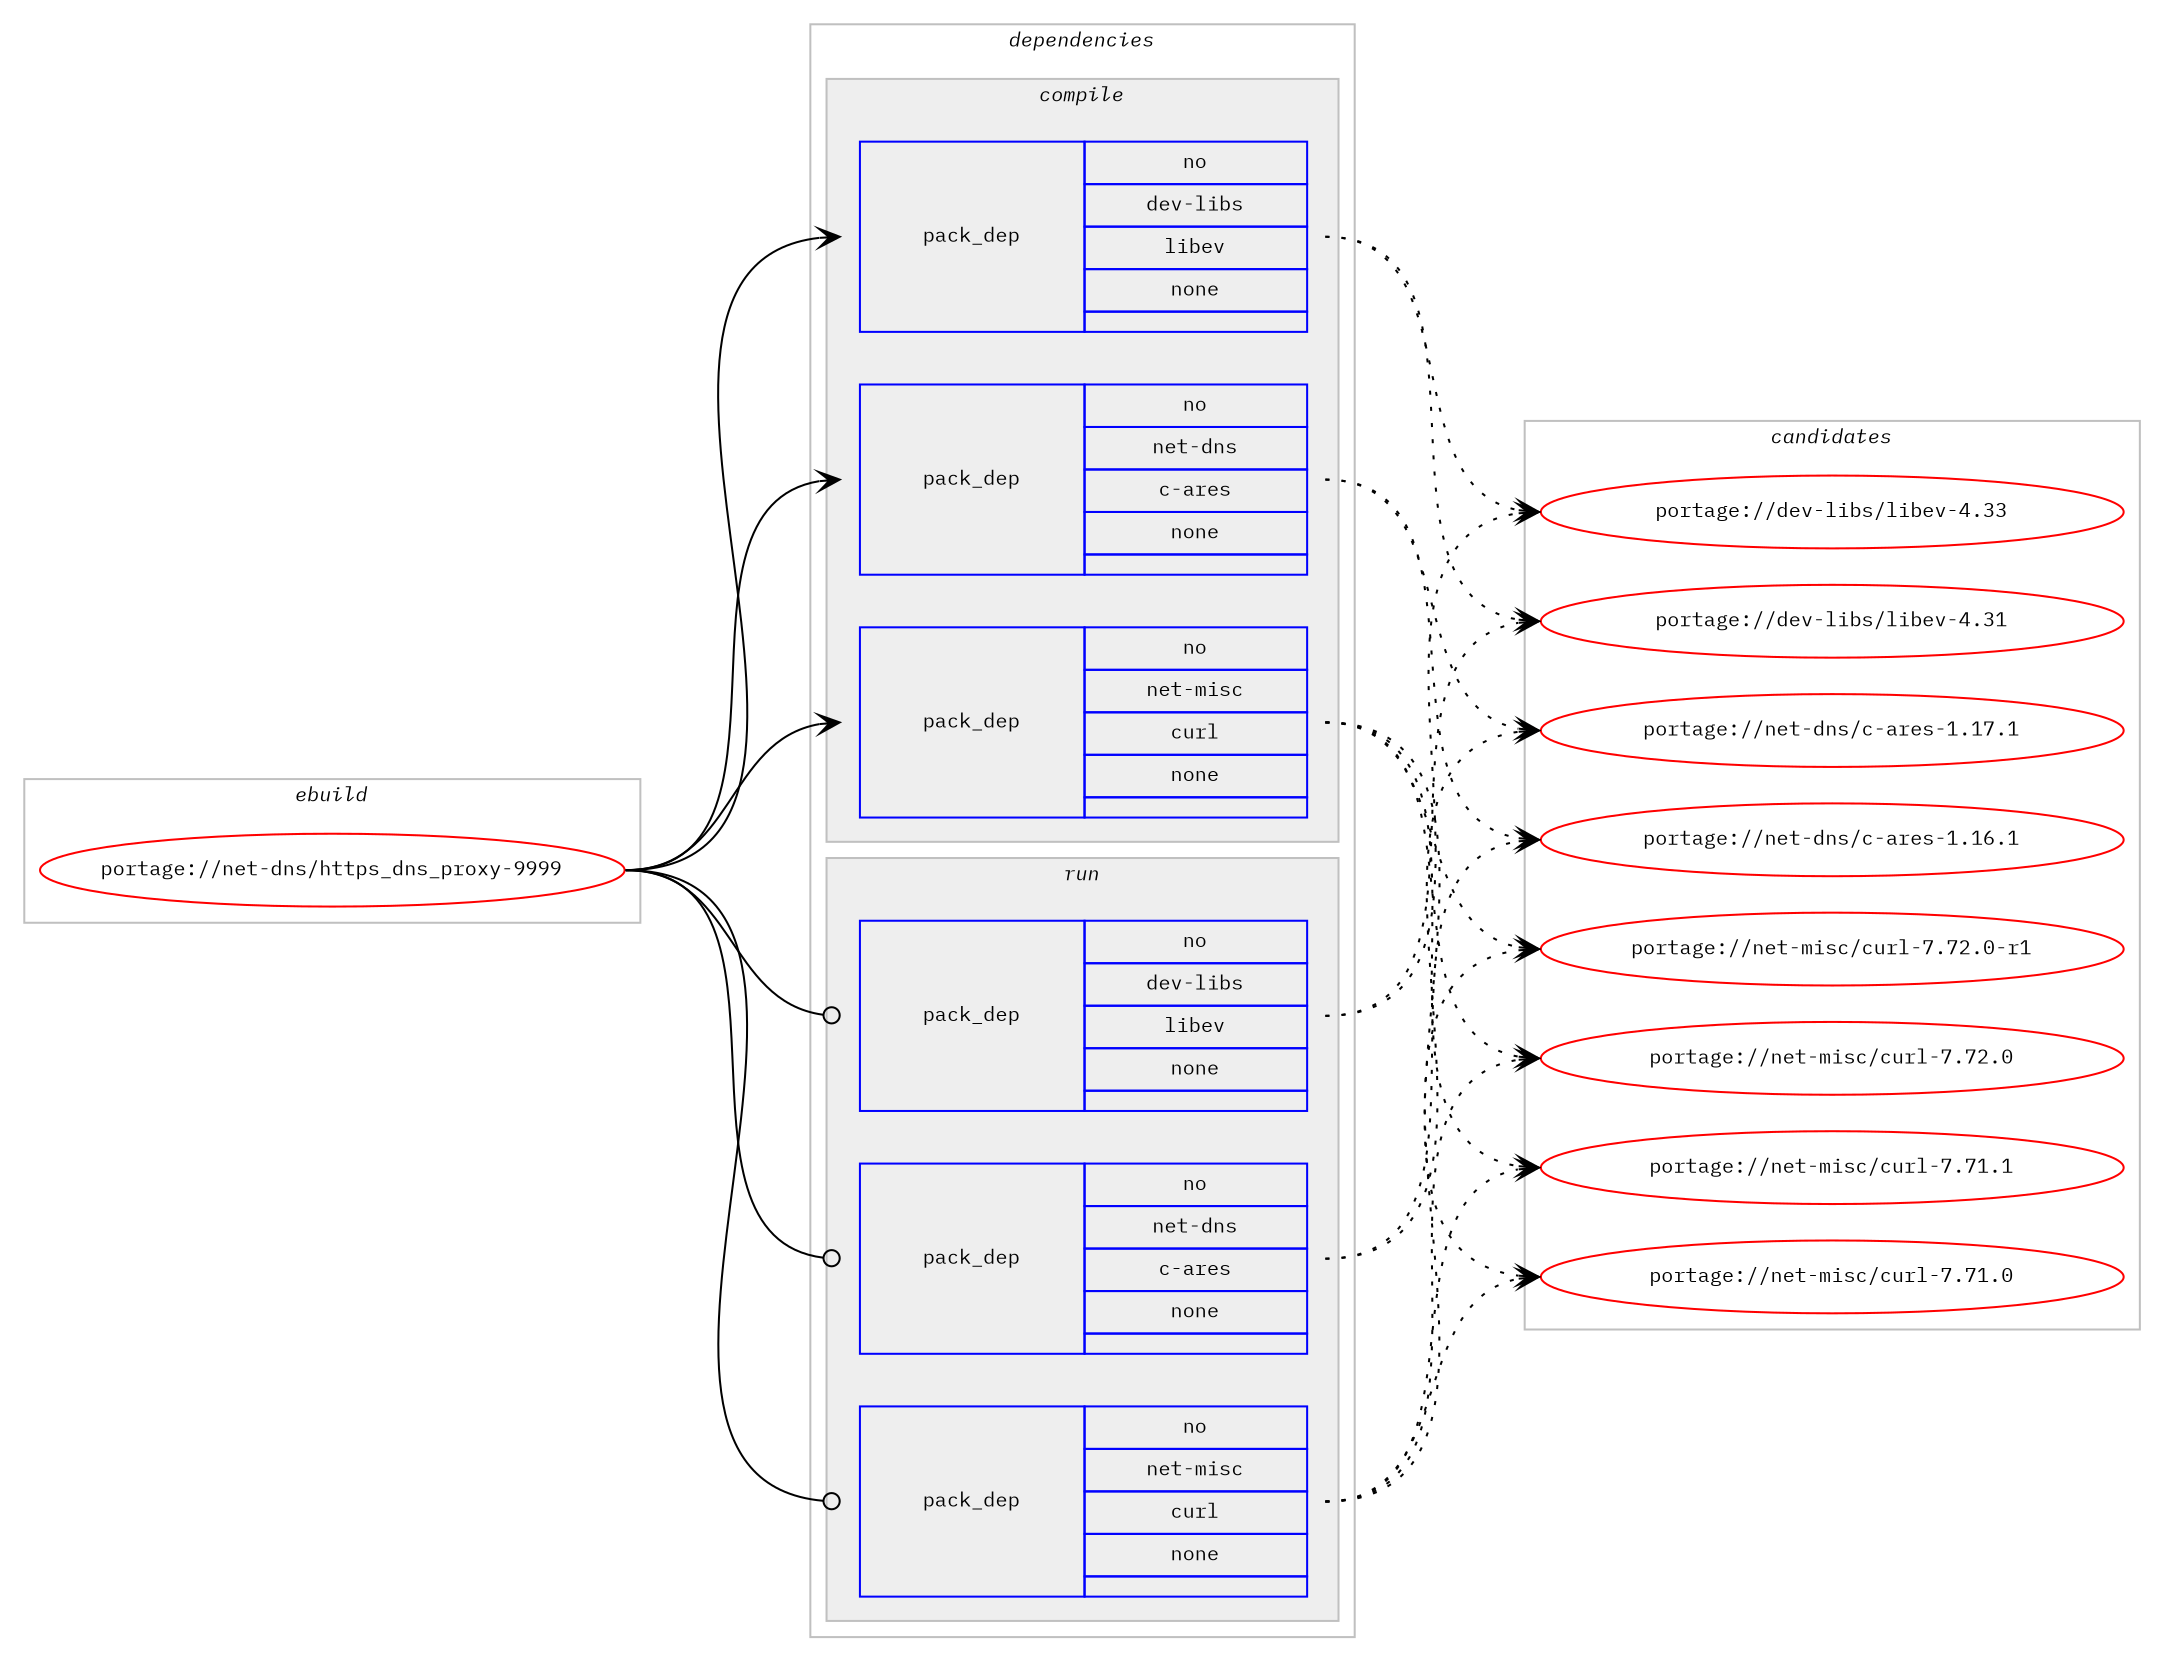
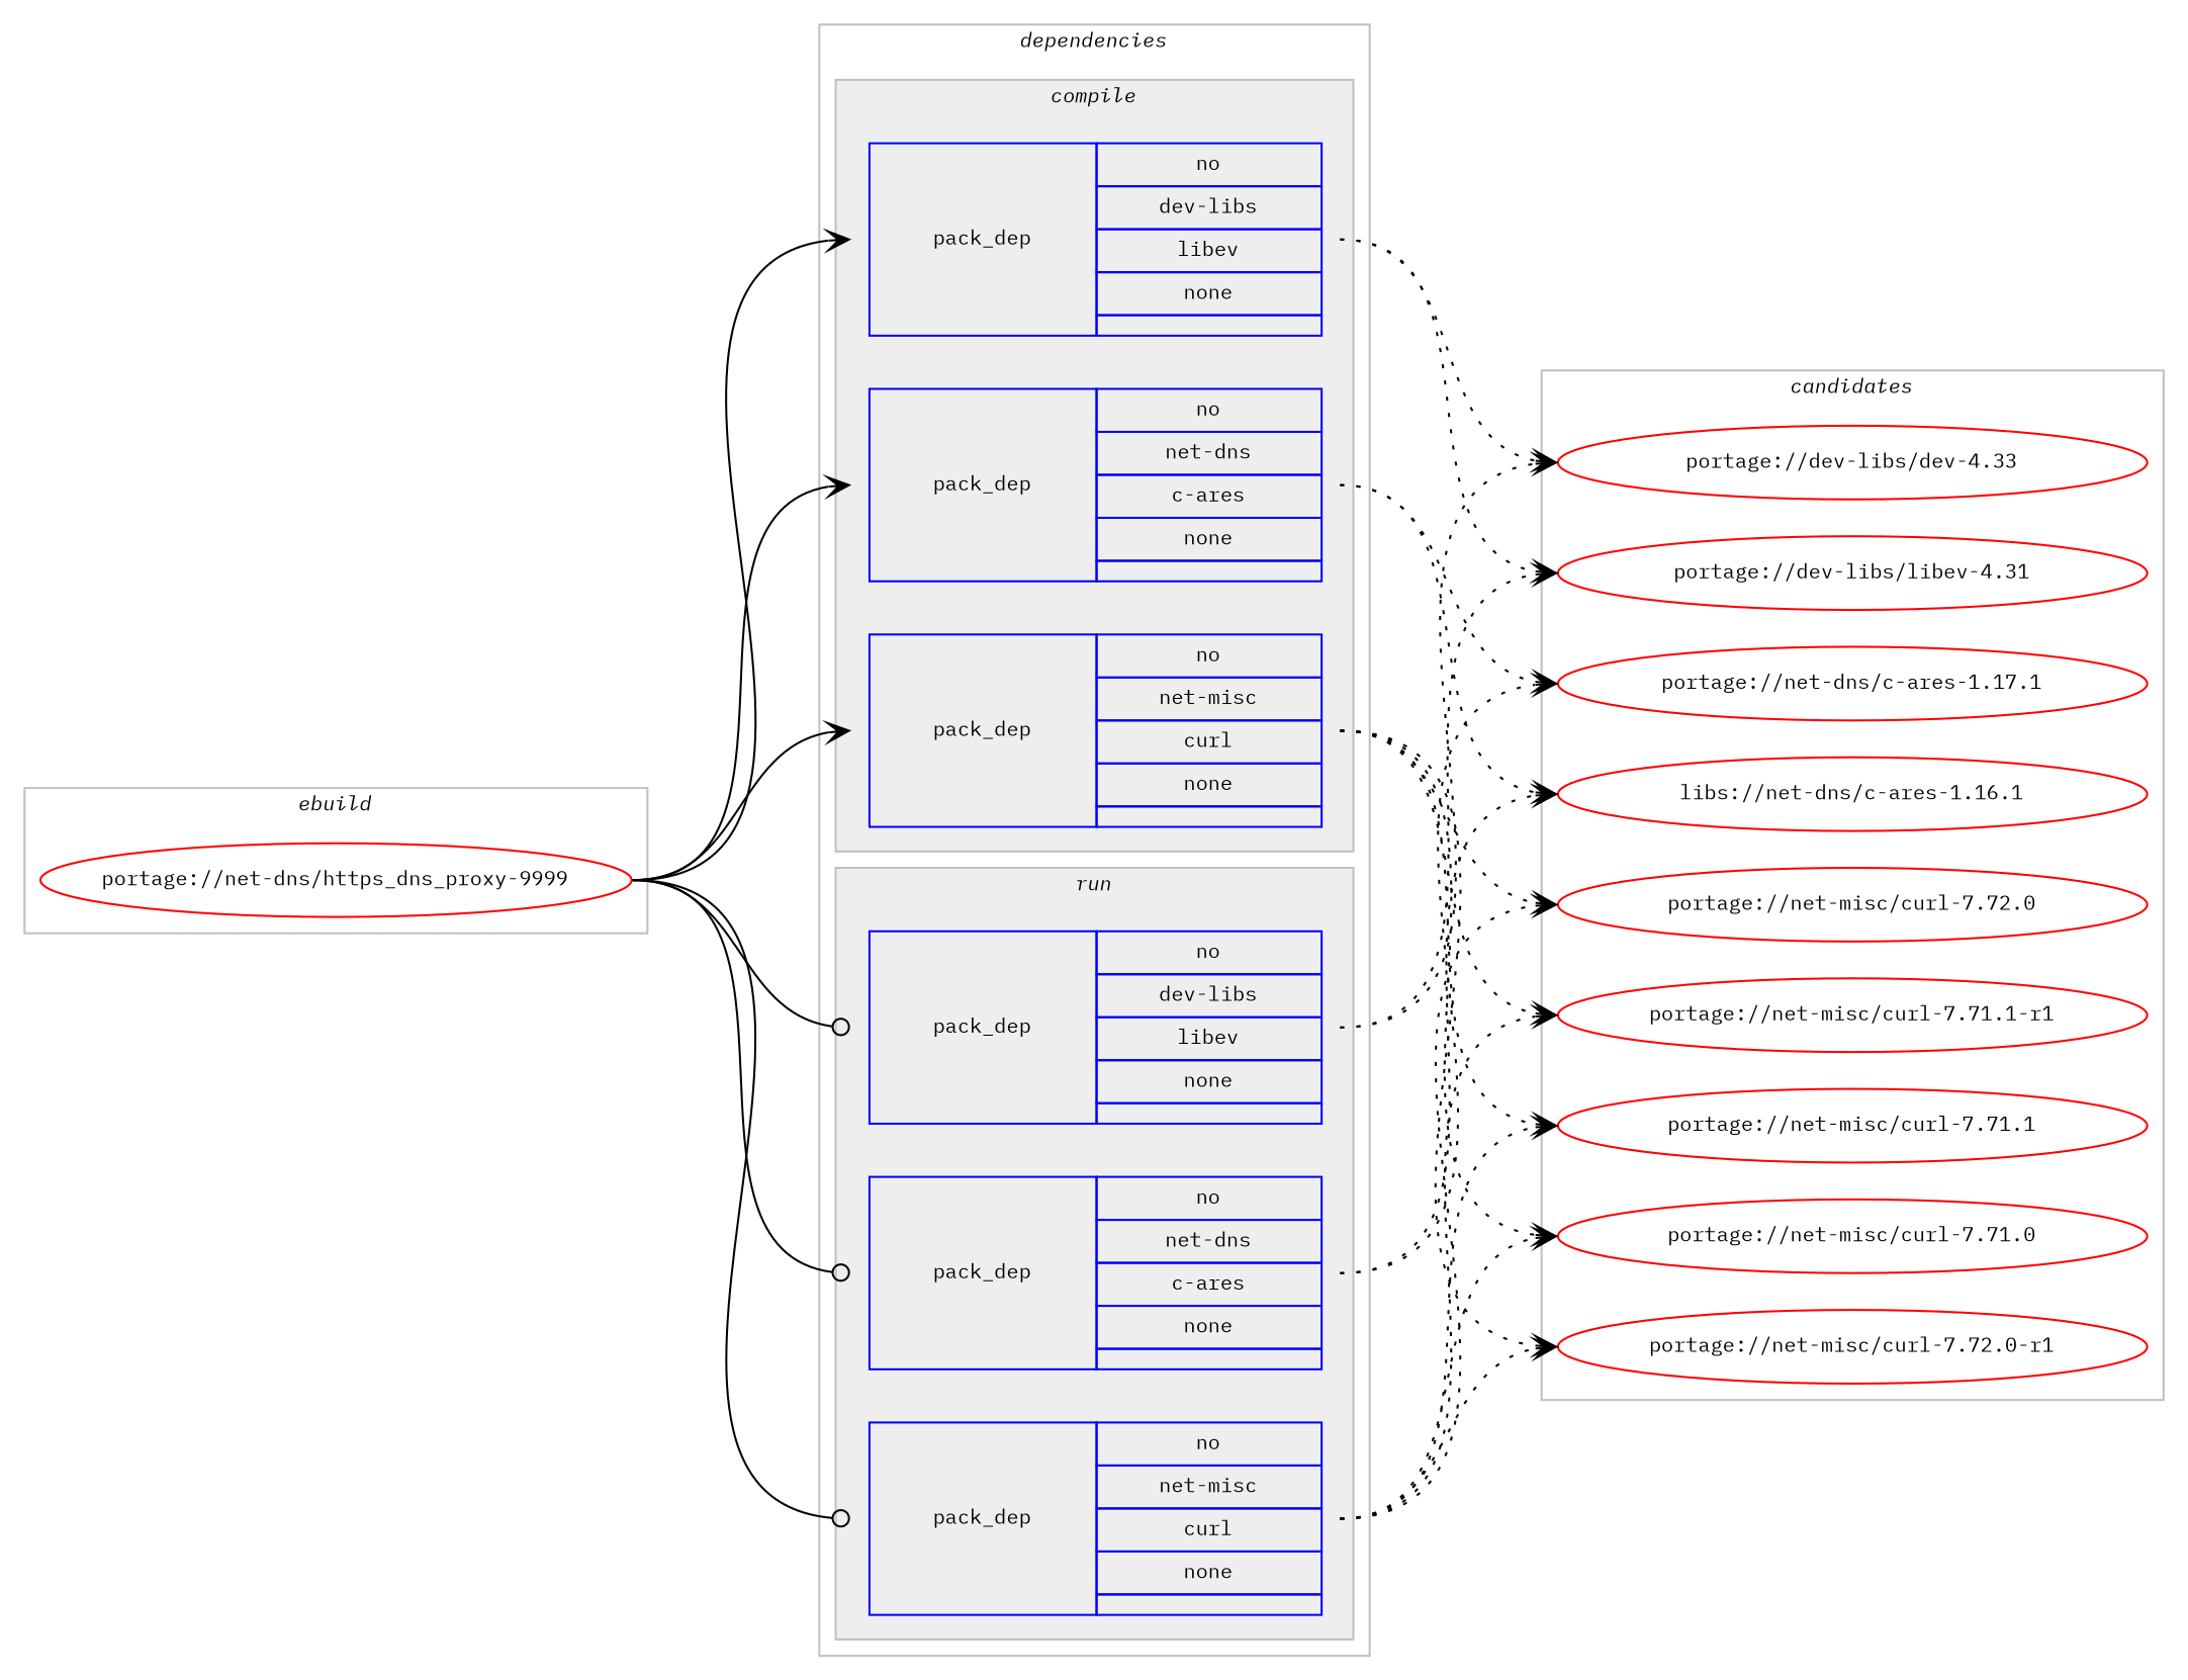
  digraph {
    compound=true
    concentrate=true
    fontname="IBM Plex Mono"
    fontsize=10
    newrank=true
    rankdir=LR
    ranksep=1.5
    node [color=red fontname="IBM Plex Mono" fontsize=10]
    edge [arrowhead=vee fontname="IBM Plex Mono" headport=w style=dotted tailport=e weight=100]
    n1 [label="portage://net-dns/https_dns_proxy-9999" width=4]
    n2 [color=blue label=<<TABLE BORDER="0" CELLBORDER="1" CELLSPACING="0" CELLPADDING="4" WIDTH="220"><TR><TD ROWSPAN="6" CELLPADDING="30">pack_dep</TD></TR><TR><TD WIDTH="110">no</TD></TR><TR><TD>dev-libs</TD></TR><TR><TD>libev</TD></TR><TR><TD>none</TD></TR><TR><TD></TD></TR></TABLE>> shape=none]
    n3 [color=blue label=<<TABLE BORDER="0" CELLBORDER="1" CELLSPACING="0" CELLPADDING="4" WIDTH="220"><TR><TD ROWSPAN="6" CELLPADDING="30">pack_dep</TD></TR><TR><TD WIDTH="110">no</TD></TR><TR><TD>net-dns</TD></TR><TR><TD>c-ares</TD></TR><TR><TD>none</TD></TR><TR><TD></TD></TR></TABLE>> shape=none]
    n4 [color=blue label=<<TABLE BORDER="0" CELLBORDER="1" CELLSPACING="0" CELLPADDING="4" WIDTH="220"><TR><TD ROWSPAN="6" CELLPADDING="30">pack_dep</TD></TR><TR><TD WIDTH="110">no</TD></TR><TR><TD>net-misc</TD></TR><TR><TD>curl</TD></TR><TR><TD>none</TD></TR><TR><TD></TD></TR></TABLE>> shape=none]
    n5 [color=blue label=<<TABLE BORDER="0" CELLBORDER="1" CELLSPACING="0" CELLPADDING="4" WIDTH="220"><TR><TD ROWSPAN="6" CELLPADDING="30">pack_dep</TD></TR><TR><TD WIDTH="110">no</TD></TR><TR><TD>dev-libs</TD></TR><TR><TD>libev</TD></TR><TR><TD>none</TD></TR><TR><TD></TD></TR></TABLE>> shape=none]
    n6 [color=blue label=<<TABLE BORDER="0" CELLBORDER="1" CELLSPACING="0" CELLPADDING="4" WIDTH="220"><TR><TD ROWSPAN="6" CELLPADDING="30">pack_dep</TD></TR><TR><TD WIDTH="110">no</TD></TR><TR><TD>net-dns</TD></TR><TR><TD>c-ares</TD></TR><TR><TD>none</TD></TR><TR><TD></TD></TR></TABLE>> shape=none]
    n7 [color=blue label=<<TABLE BORDER="0" CELLBORDER="1" CELLSPACING="0" CELLPADDING="4" WIDTH="220"><TR><TD ROWSPAN="6" CELLPADDING="30">pack_dep</TD></TR><TR><TD WIDTH="110">no</TD></TR><TR><TD>net-misc</TD></TR><TR><TD>curl</TD></TR><TR><TD>none</TD></TR><TR><TD></TD></TR></TABLE>> shape=none]
-   n8 [label="portage://dev-libs/libev-4.33" width=4]
+   n8 [label="portage://dev-libs/dev-4.33" width=4]
    n9 [label="portage://dev-libs/libev-4.31" width=4]
    n10 [label="portage://net-dns/c-ares-1.17.1" width=4]
-   n11 [label="portage://net-dns/c-ares-1.16.1" width=4]
+   n11 [label="libs://net-dns/c-ares-1.16.1" width=4]
    n12 [label="portage://net-misc/curl-7.72.0-r1" width=4]
    n13 [label="portage://net-misc/curl-7.72.0" width=4]
+   n14 [label="portage://net-misc/curl-7.71.1-r1" width=4]
    n15 [label="portage://net-misc/curl-7.71.1" width=4]
    n16 [label="portage://net-misc/curl-7.71.0" width=4]
    subgraph cluster_1 {
      color=gray
      label=<<i>ebuild</i>>
      rank=same
      n1
    }
    subgraph cluster_2 {
      color=gray
      label=<<i>dependencies</i>>
      subgraph cluster_3 {
        color=gray
        fillcolor="#eeeeee"
        label=<<i>compile</i>>
        style=filled
        subgraph sub_4 {
          color=gray
          fillcolor="#eeeeee"
          label=<<i>compile</i>>
          style=filled
          n2
        }
        subgraph sub_5 {
          color=gray
          fillcolor="#eeeeee"
          label=<<i>compile</i>>
          style=filled
          n3
        }
        subgraph sub_6 {
          color=gray
          fillcolor="#eeeeee"
          label=<<i>compile</i>>
          style=filled
          n4
        }
      }
      subgraph cluster_7 {
        color=gray
        fillcolor="#eeeeee"
        label=<<i>compile and run</i>>
        style=filled
      }
      subgraph cluster_8 {
        color=gray
        fillcolor="#eeeeee"
        label=<<i>run</i>>
        style=filled
        subgraph sub_9 {
          color=gray
          fillcolor="#eeeeee"
          label=<<i>run</i>>
          style=filled
          n5
        }
        subgraph sub_10 {
          color=gray
          fillcolor="#eeeeee"
          label=<<i>run</i>>
          style=filled
          n6
        }
        subgraph sub_11 {
          color=gray
          fillcolor="#eeeeee"
          label=<<i>run</i>>
          style=filled
          n7
        }
      }
    }
    subgraph cluster_12 {
      color=gray
      label=<<i>candidates</i>>
      rank=same
      subgraph sub_13 {
        color=black
        label=<<i>candidates</i>>
        nodesep=1
        rank=same
        n8
        n9
      }
      subgraph sub_14 {
        color=black
        label=<<i>candidates</i>>
        nodesep=1
        rank=same
        n10
        n11
      }
      subgraph sub_15 {
        color=black
        label=<<i>candidates</i>>
        nodesep=1
        rank=same
        n12
        n13
+       n14
        n15
        n16
      }
      subgraph sub_16 {
        color=black
        label=<<i>candidates</i>>
        nodesep=1
        rank=same
        n8
        n9
      }
      subgraph sub_17 {
        color=black
        label=<<i>candidates</i>>
        nodesep=1
        rank=same
        n10
        n11
      }
      subgraph sub_18 {
        color=black
        label=<<i>candidates</i>>
        nodesep=1
        rank=same
        n12
        n13
+       n14
        n15
        n16
      }
    }
    n1 -> n2 [style=solid weight=20]
    n1 -> n3 [style=solid weight=20]
    n1 -> n4 [style=solid weight=20]
    n1 -> n5 [arrowhead=odot style=solid weight=20]
    n1 -> n6 [arrowhead=odot style=solid weight=20]
    n1 -> n7 [arrowhead=odot style=solid weight=20]
    n2 -> n8
    n2 -> n9
    n3 -> n10
    n3 -> n11
    n4 -> n12
    n4 -> n13
+   n4 -> n14
    n4 -> n15
    n4 -> n16
    n5 -> n8
    n5 -> n9
    n6 -> n10
    n6 -> n11
    n7 -> n12
    n7 -> n13
+   n7 -> n14
    n7 -> n15
    n7 -> n16
  }
